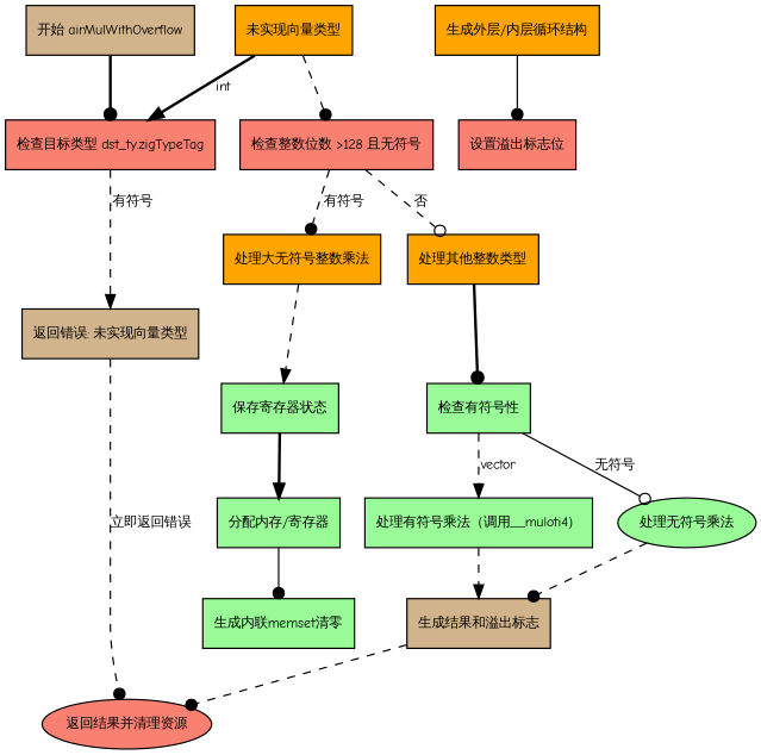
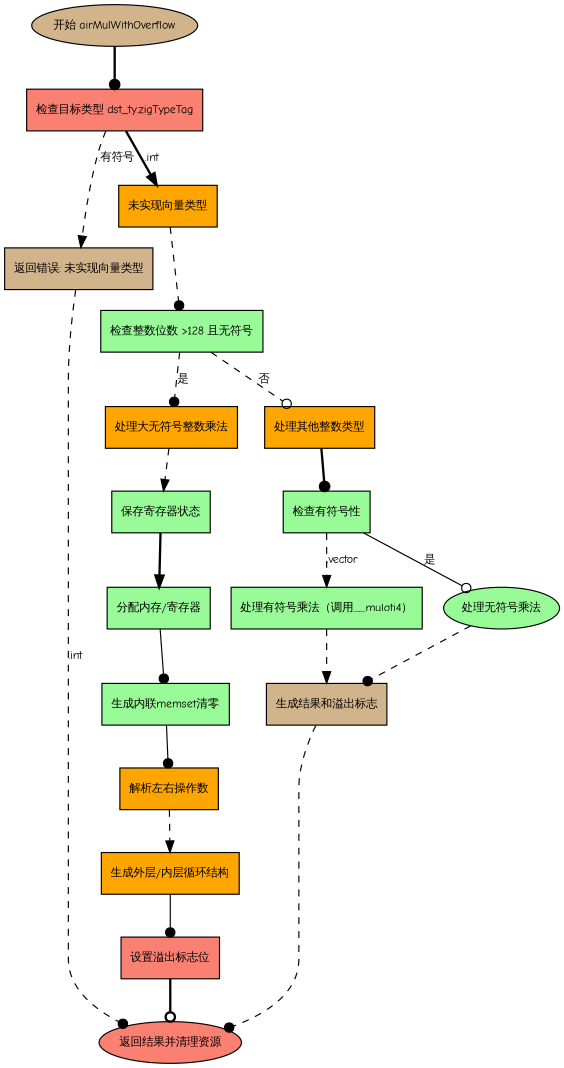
  digraph {
    fontname="Comic Neue"
    node [fillcolor=palegreen fontname="Comic Neue" fontsize=10 shape=rectangle style=filled]
    edge [arrowhead=dot fontname="Comic Neue" fontsize=10 style=dashed]
-   n1 [fillcolor=tan label="开始 airMulWithOverflow" shape=box]
+   n1 [fillcolor=tan label="开始 airMulWithOverflow" shape=ellipse]
    n2 [fillcolor=salmon label="检查目标类型 dst_ty.zigTypeTag"]
    n3 [fillcolor=tan label="返回错误: 未实现向量类型"]
    n4 [fillcolor=orange label="未实现向量类型"]
    n5 [fillcolor=salmon label="返回结果并清理资源" shape=ellipse]
-   n6 [fillcolor=salmon label="检查整数位数 >128 且无符号"]
+   n6 [label="检查整数位数 >128 且无符号"]
    n7 [fillcolor=orange label="处理大无符号整数乘法"]
    n8 [fillcolor=orange label="处理其他整数类型"]
    n9 [label="保存寄存器状态"]
    n10 [label="检查有符号性"]
    n11 [label="分配内存/寄存器"]
    n12 [label="处理有符号乘法（调用__muloti4）"]
    n13 [label="处理无符号乘法" shape=ellipse]
    n14 [fillcolor=tan label="生成结果和溢出标志"]
    n15 [label="生成内联memset清零"]
+   n16 [fillcolor=orange label="解析左右操作数"]
    n17 [fillcolor=orange label="生成外层/内层循环结构"]
    n18 [fillcolor=salmon label="设置溢出标志位"]
    n1 -> n2 [style=bold]
    n2 -> n3 [arrowhead=normal label=".有符号"]
-   n4 -> n2 [arrowhead=normal label=".int" style=bold]
-   n3 -> n5 [label="立即返回错误"]
+   n2 -> n4 [arrowhead=normal label=".int" style=bold]
+   n3 -> n5 [label=".int"]
    n4 -> n6
-   n6 -> n7 [label=".有符号"]
+   n6 -> n7 [label="是"]
    n6 -> n8 [arrowhead=odot label="否"]
    n7 -> n9 [arrowhead=normal]
    n8 -> n10 [style=bold]
    n9 -> n11 [arrowhead=normal style=bold]
    n10 -> n12 [arrowhead=normal label=".vector"]
-   n10 -> n13 [arrowhead=odot label="无符号" style=solid]
+   n10 -> n13 [arrowhead=odot label="是" style=solid]
    n11 -> n15 [style=solid]
    n12 -> n14 [arrowhead=normal]
    n13 -> n14
    n14 -> n5
+   n15 -> n16 [style=solid]
+   n16 -> n17 [arrowhead=normal]
    n17 -> n18 [style=solid]
+   n18 -> n5 [arrowhead=odot style=bold]
  }
